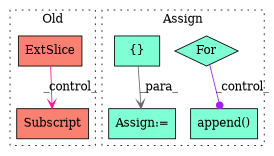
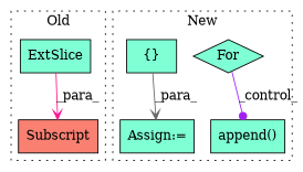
  digraph {
    node [fillcolor=aquamarine shape=box style=filled]
    edge [arrowhead=vee]
-   n1 [a=85 fillcolor=salmon l=10 label=ExtSlice s=1724]
+   n1 [a=85 l=10 label=ExtSlice s=1724]
    n2 [a=63 fillcolor=salmon l="58,0" label=Subscript s="1724,0"]
    n3 [a=75 l="19,1" label="append()" s="2290,2311"]
    n4 [a=68 l=3 label="Assign:=" s=982]
    n5 [a=107 l="4,14" label=For s="2163,2197" shape=diamond]
    n6 [a=59 l="2,1" label="{}" s="985,985"]
    subgraph cluster_1 {
      label=Old
      style=dotted
      n1
      n2
    }
    subgraph cluster_2 {
-     label=Assign
+     label=New
      style=dotted
      n3
      n4
      n5
      n6
    }
-   n1 -> n2 [color=deeppink label=_control_]
+   n1 -> n2 [color=deeppink label=_para_]
    n5 -> n3 [arrowhead=dot color=purple label=_control_]
    n6 -> n4 [color=gray40 label=_para_]
  }
